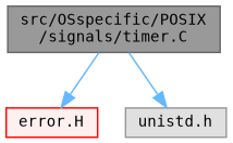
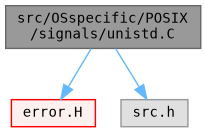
  digraph {
    fontname="DejaVu Sans Mono"
    node [fontname="DejaVu Sans Mono" fontsize=10 shape=box style=filled]
    edge [color=steelblue1 fontname="DejaVu Sans Mono" fontsize=10 labelfontname=Helvetica labelfontsize=10 style=solid]
-   n1 [color=gray40 fillcolor=grey60 fontcolor=black height=0.2 label="src/OSspecific/POSIX\l/signals/timer.C" width=0.4]
+   n1 [color=gray40 fillcolor=grey60 fontcolor=black height=0.2 label="src/OSspecific/POSIX\l/signals/unistd.C" width=0.4]
    n2 [color=red fillcolor="#FFF0F0" height=0.2 label="error.H" width=0.4]
-   n3 [color=grey60 fillcolor="#E0E0E0" height=0.2 label="unistd.h" width=0.4]
+   n3 [color=grey60 fillcolor="#E0E0E0" height=0.2 label="src.h" width=0.4]
    n1 -> n2
    n1 -> n3
  }
